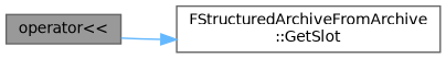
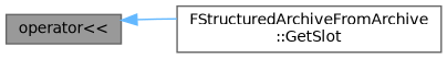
  digraph {
    rankdir=LR
    node [fontname=Helvetica fontsize=10 shape=box style=filled]
    n1 [color=gray40 fillcolor=grey60 fontcolor=black height=0.2 label="operator\<\<" width=0.4]
    n2 [color=grey40 fillcolor=white height=0.2 label="FStructuredArchiveFromArchive\l::GetSlot" width=0.4]
-   n1 -> n2 [color=steelblue1 fontname=Helvetica fontsize=10 labelfontname=Helvetica labelfontsize=10 style=solid]
+   n2 -> n1 [color=steelblue1 fontname=Helvetica fontsize=10 labelfontname=Helvetica labelfontsize=10 style=solid]
  }
